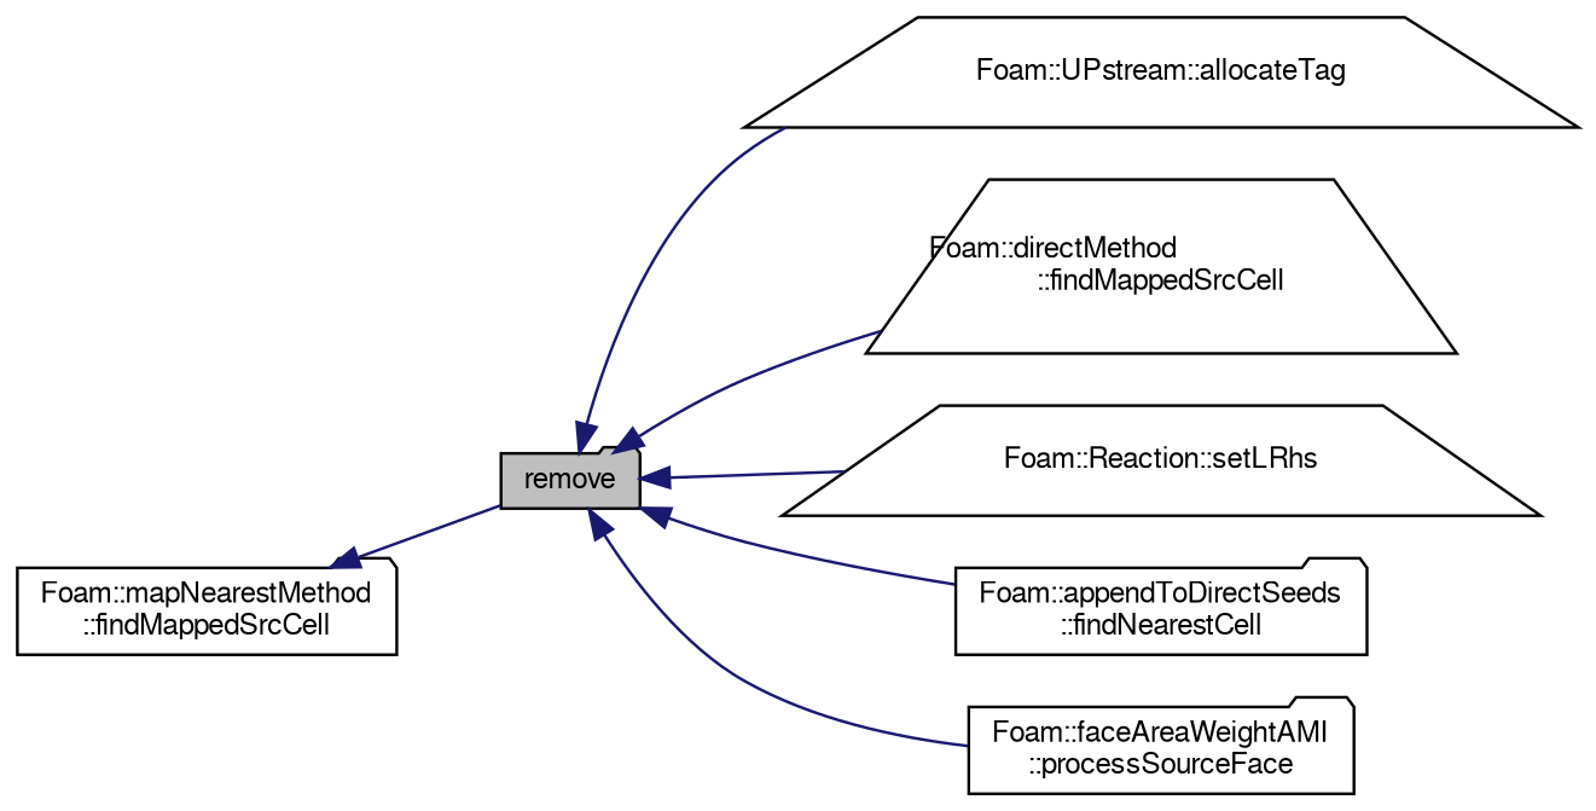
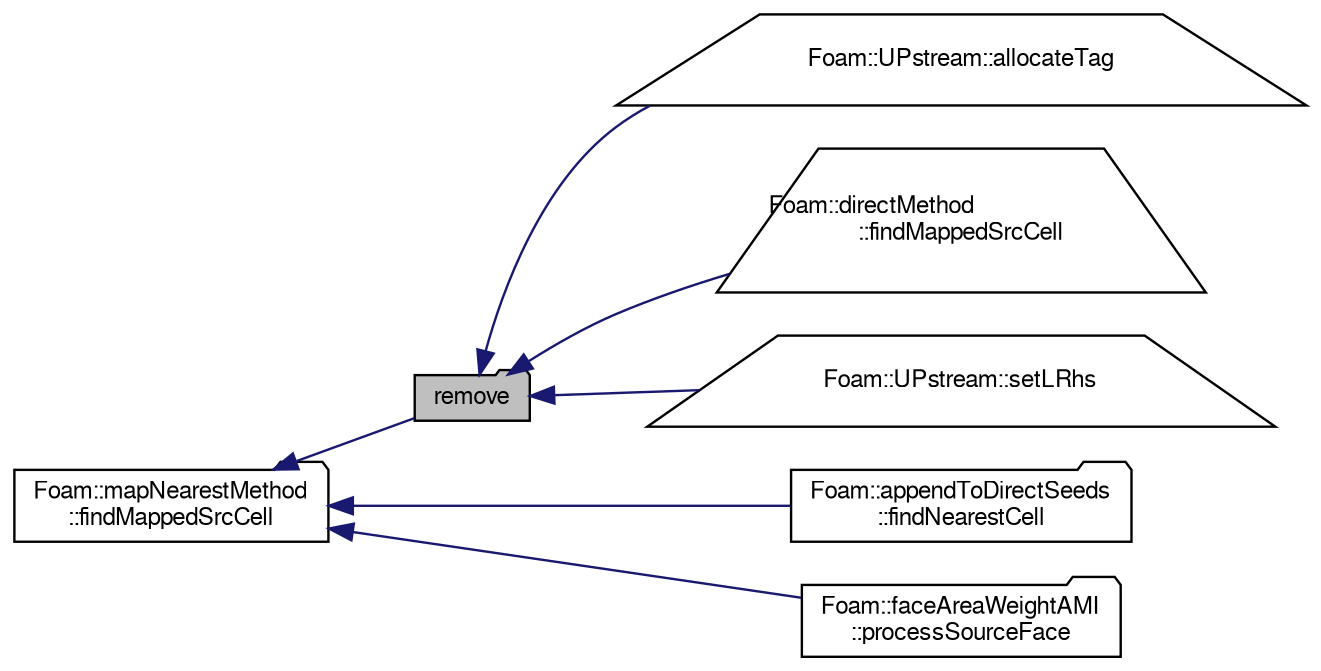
  digraph {
    rankdir=LR
    node [color=black fontname=FreeSans fontsize=10 shape=folder]
    edge [color=midnightblue dir=back fontname=FreeSans fontsize=10 labelfontname=FreeSans labelfontsize=10 style=solid]
    n1 [fillcolor=grey75 fontcolor=black height=0.2 label=remove style=filled width=0.4]
    n2 [height=0.2 label="Foam::UPstream::allocateTag" shape=trapezium width=0.4]
    n3 [height=0.2 label="Foam::directMethod\l::findMappedSrcCell" shape=trapezium width=0.4]
    n4 [height=0.2 label="Foam::appendToDirectSeeds\l::findNearestCell" width=0.4]
    n5 [height=0.2 label="Foam::faceAreaWeightAMI\l::processSourceFace" width=0.4]
-   n6 [height=0.2 label="Foam::Reaction::setLRhs" shape=trapezium width=0.4]
+   n6 [height=0.2 label="Foam::UPstream::setLRhs" shape=trapezium width=0.4]
    n7 [height=0.2 label="Foam::mapNearestMethod\l::findMappedSrcCell" width=0.4]
    n1 -> n2
    n1 -> n3
-   n1 -> n4
-   n1 -> n5
+   n7 -> n4
+   n7 -> n5
    n1 -> n6
    n7 -> n1
  }
